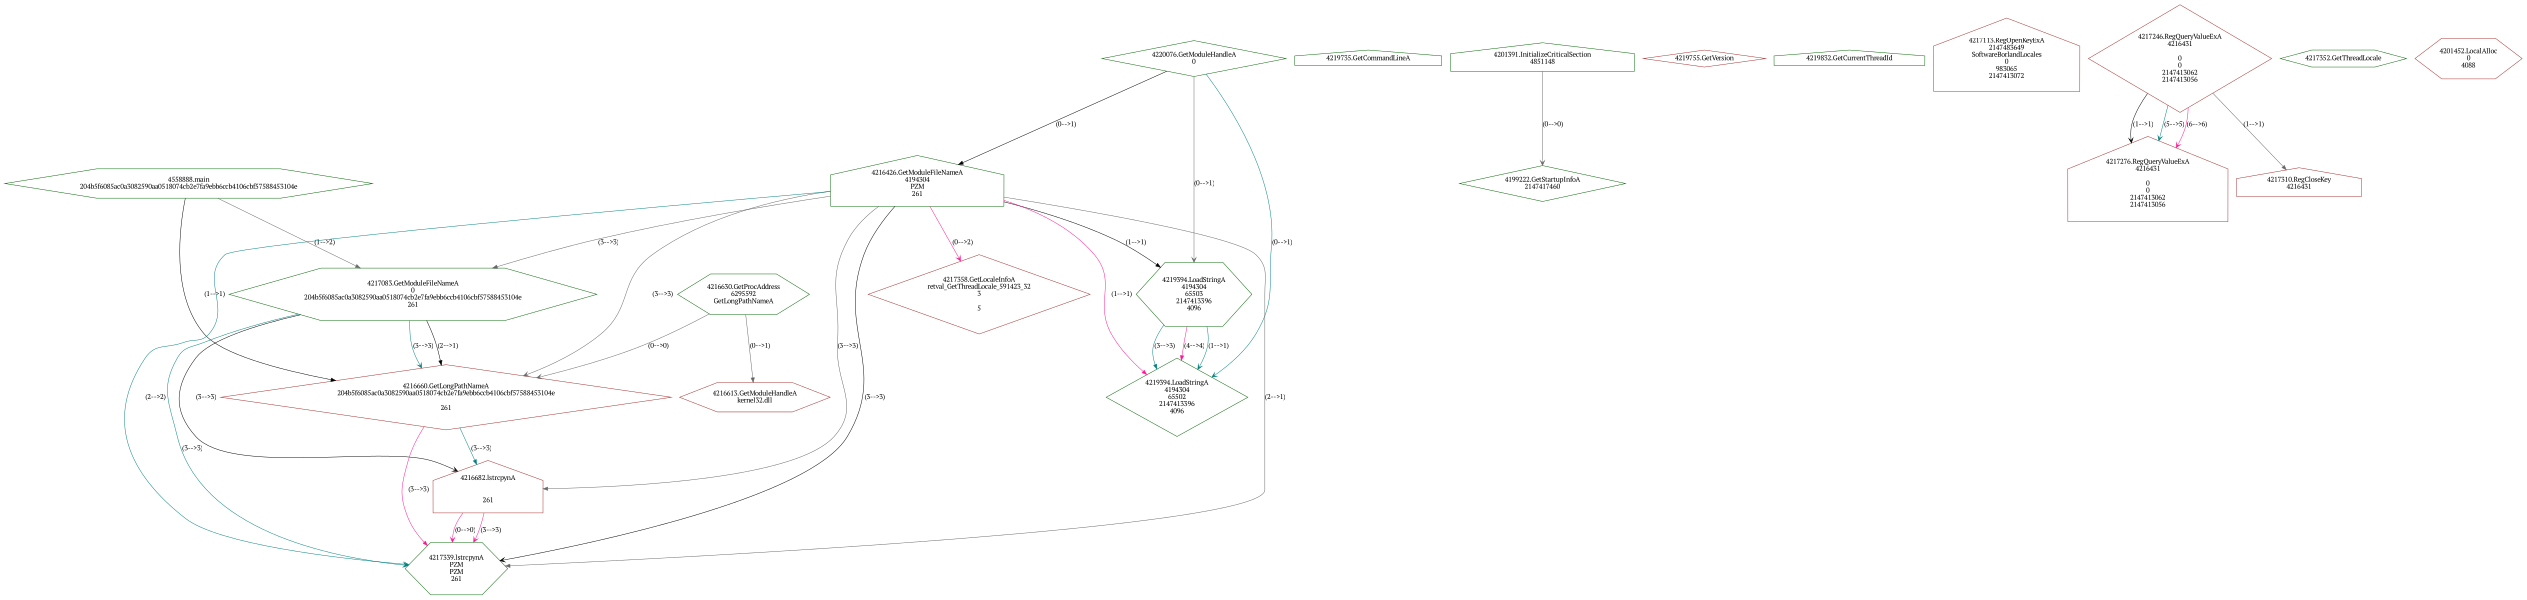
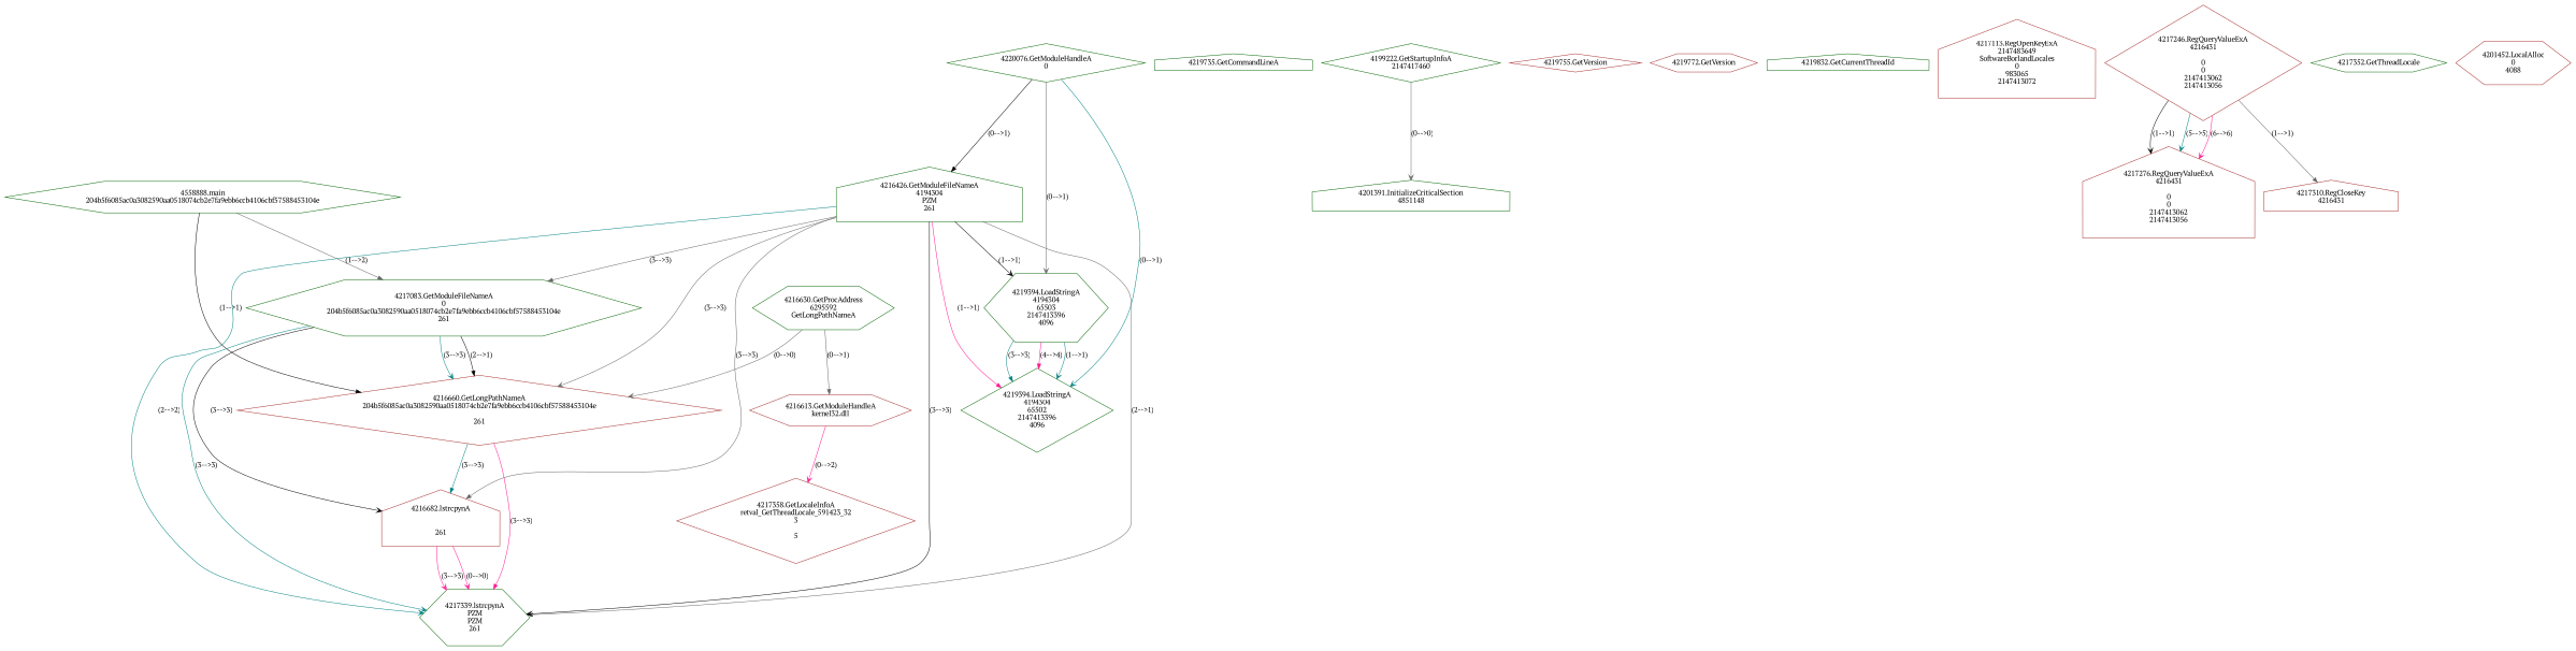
  digraph {
    fontname="PT Serif"
    node [color=darkgreen fontname="PT Serif" shape=hexagon]
    edge [arrowhead=vee color=gray40 fontname="PT Serif"]
    n1 [label="4558888.main\n204b5f6085ac0a3082590aa0518074cb2e7fa9ebb6ccb4106cbf57588453104e"]
    n2 [label="4217083.GetModuleFileNameA\n0\n204b5f6085ac0a3082590aa0518074cb2e7fa9ebb6ccb4106cbf57588453104e\n261"]
    n3 [color=brown label="4216660.GetLongPathNameA\n204b5f6085ac0a3082590aa0518074cb2e7fa9ebb6ccb4106cbf57588453104e\n\n261" shape=diamond]
    n4 [color=brown label="4216682.lstrcpynA\n\n\n261" shape=house]
    n5 [label="4217339.lstrcpynA\nPZM\nPZM\n261"]
    n6 [label="4220076.GetModuleHandleA\n0" shape=diamond]
    n7 [label="4216426.GetModuleFileNameA\n4194304\nPZM\n261" shape=house]
    n8 [label="4219394.LoadStringA\n4194304\n65503\n2147413396\n4096"]
    n9 [label="4219394.LoadStringA\n4194304\n65502\n2147413396\n4096" shape=diamond]
    n10 [color=brown label="4217358.GetLocaleInfoA\nretval_GetThreadLocale_591423_32\n3\n\n5" shape=diamond]
    n11 [label="4219735.GetCommandLineA\n" shape=house]
    n12 [label="4199222.GetStartupInfoA\n2147417460" shape=diamond]
    n13 [label="4201391.InitializeCriticalSection\n4851148" shape=house]
    n14 [color=brown label="4219755.GetVersion\n" shape=diamond]
+   n15 [color=brown label="4219772.GetVersion\n"]
    n16 [label="4219832.GetCurrentThreadId\n" shape=house]
    n17 [color=brown label="4217113.RegOpenKeyExA\n2147483649\nSoftware\Borland\Locales\n0\n983065\n2147413072" shape=house]
    n18 [color=brown label="4216613.GetModuleHandleA\nkernel32.dll"]
    n19 [label="4216630.GetProcAddress\n6295592\nGetLongPathNameA"]
    n20 [color=brown label="4217246.RegQueryValueExA\n4216431\n\n0\n0\n2147413062\n2147413056" shape=diamond]
    n21 [color=brown label="4217276.RegQueryValueExA\n4216431\n\n0\n0\n2147413062\n2147413056" shape=house]
    n22 [color=brown label="4217310.RegCloseKey\n4216431" shape=house]
    n23 [label="4217352.GetThreadLocale\n"]
    n24 [color=brown label="4201452.LocalAlloc\n0\n4088"]
    n1 -> n2 [arrowhead=normal label="(1-->2)"]
    n1 -> n3 [arrowhead=normal color=black label="(1-->1)"]
    n2 -> n3 [arrowhead=normal color=black label="(2-->1)"]
    n2 -> n3 [color=teal label="(3-->3)"]
    n2 -> n4 [color=black label="(3-->3)"]
    n2 -> n5 [color=teal label="(3-->3)"]
    n3 -> n4 [arrowhead=normal color=teal label="(3-->3)"]
    n3 -> n5 [arrowhead=normal color=deeppink label="(3-->3)"]
    n4 -> n5 [color=deeppink label="(3-->3)"]
    n4 -> n5 [color=deeppink label="(0-->0)"]
    n6 -> n7 [arrowhead=normal color=black label="(0-->1)"]
    n6 -> n8 [label="(0-->1)"]
    n6 -> n9 [color=teal label="(0-->1)"]
    n7 -> n2 [arrowhead=normal label="(3-->3)"]
    n7 -> n3 [label="(3-->3)"]
    n7 -> n4 [arrowhead=normal label="(3-->3)"]
    n7 -> n5 [arrowhead=normal label="(2-->1)"]
    n7 -> n5 [color=teal label="(2-->2)"]
    n7 -> n5 [color=black label="(3-->3)"]
-   n7 -> n8 [arrowhead=normal color=black label="(1-->1)"]
+   n7 -> n8 [color=black label="(1-->1)"]
    n7 -> n9 [arrowhead=normal color=deeppink label="(1-->1)"]
-   n7 -> n10 [color=deeppink label="(0-->2)"]
+   n18 -> n10 [color=deeppink label="(0-->2)"]
    n8 -> n9 [color=teal label="(1-->1)"]
    n8 -> n9 [arrowhead=normal color=teal label="(3-->3)"]
    n8 -> n9 [arrowhead=normal color=deeppink label="(4-->4)"]
-   n13 -> n12 [label="(0-->0)"]
+   n12 -> n13 [label="(0-->0)"]
    n19 -> n3 [label="(0-->0)"]
    n19 -> n18 [arrowhead=normal label="(0-->1)"]
    n20 -> n21 [color=black label="(1-->1)"]
    n20 -> n21 [color=teal label="(5-->5)"]
    n20 -> n21 [color=deeppink label="(6-->6)"]
    n20 -> n22 [arrowhead=normal label="(1-->1)"]
  }
